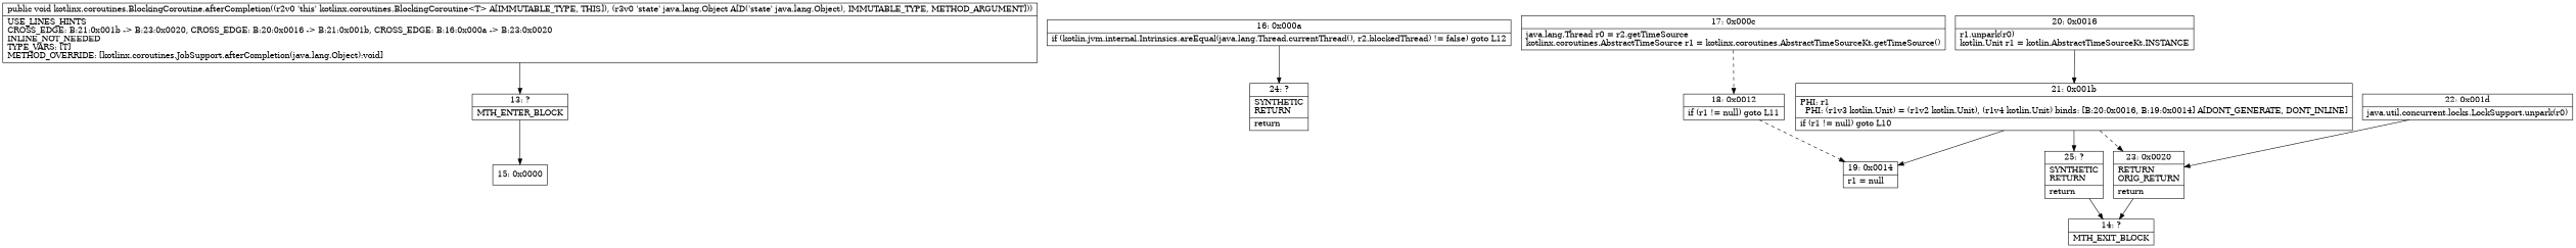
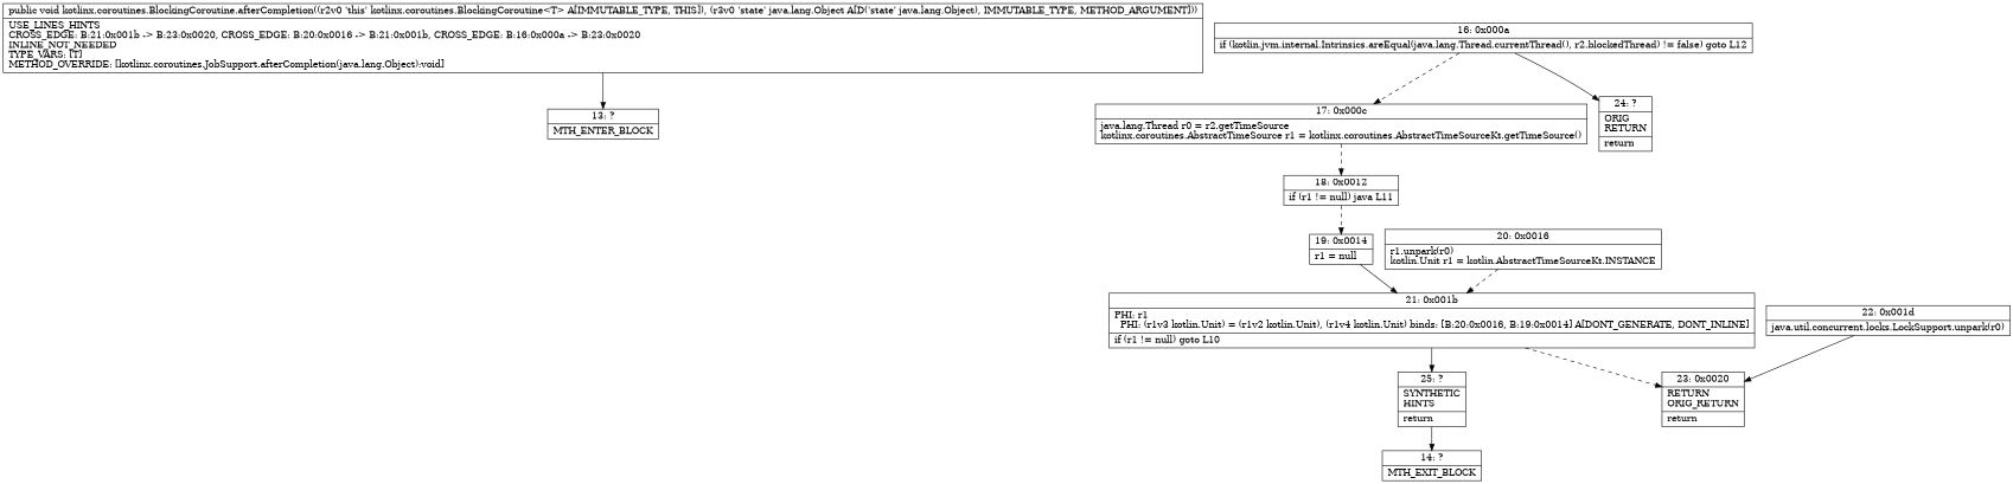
  digraph {
    node [shape=record]
    n1 [label="{13\:\ ?|MTH_ENTER_BLOCK\l}"]
-   n2 [label="{15\:\ 0x0000}"]
    n3 [label="{16\:\ 0x000a|if (kotlin.jvm.internal.Intrinsics.areEqual(java.lang.Thread.currentThread(), r2.blockedThread) != false) goto L12\l}"]
    n4 [label="{17\:\ 0x000c|java.lang.Thread r0 = r2.getTimeSource\lkotlinx.coroutines.AbstractTimeSource r1 = kotlinx.coroutines.AbstractTimeSourceKt.getTimeSource()\l}"]
-   n5 [label="{24\:\ ?|SYNTHETIC\lRETURN\l|return\l}"]
-   n6 [label="{18\:\ 0x0012|if (r1 != null) goto L11\l}"]
+   n5 [label="{24\:\ ?|ORIG\lRETURN\l|return\l}"]
+   n6 [label="{18\:\ 0x0012|if (r1 != null) java L11\l}"]
    n7 [label="{19\:\ 0x0014|r1 = null\l}"]
    n8 [label="{21\:\ 0x001b|PHI: r1 \l  PHI: (r1v3 kotlin.Unit) = (r1v2 kotlin.Unit), (r1v4 kotlin.Unit) binds: [B:20:0x0016, B:19:0x0014] A[DONT_GENERATE, DONT_INLINE]\l|if (r1 != null) goto L10\l}"]
    n9 [label="{20\:\ 0x0016|r1.unpark(r0)\lkotlin.Unit r1 = kotlin.AbstractTimeSourceKt.INSTANCE\l}"]
-   n10 [label="{25\:\ ?|SYNTHETIC\lRETURN\l|return\l}"]
+   n10 [label="{25\:\ ?|SYNTHETIC\lHINTS\l|return\l}"]
    n11 [label="{23\:\ 0x0020|RETURN\lORIG_RETURN\l|return\l}"]
    n12 [label="{22\:\ 0x001d|java.util.concurrent.locks.LockSupport.unpark(r0)\l}"]
    n13 [label="{14\:\ ?|MTH_EXIT_BLOCK\l}"]
    n14 [label="{public void kotlinx.coroutines.BlockingCoroutine.afterCompletion((r2v0 'this' kotlinx.coroutines.BlockingCoroutine\<T\> A[IMMUTABLE_TYPE, THIS]), (r3v0 'state' java.lang.Object A[D('state' java.lang.Object), IMMUTABLE_TYPE, METHOD_ARGUMENT]))  | USE_LINES_HINTS\lCROSS_EDGE: B:21:0x001b \-\> B:23:0x0020, CROSS_EDGE: B:20:0x0016 \-\> B:21:0x001b, CROSS_EDGE: B:16:0x000a \-\> B:23:0x0020\lINLINE_NOT_NEEDED\lTYPE_VARS: [T]\lMETHOD_OVERRIDE: [kotlinx.coroutines.JobSupport.afterCompletion(java.lang.Object):void]\l}"]
-   n1 -> n2
+   n3 -> n4 [style=dashed]
    n3 -> n5
    n4 -> n6 [style=dashed]
    n6 -> n7 [style=dashed]
-   n8 -> n7
+   n7 -> n8
    n8 -> n10
    n8 -> n11 [style=dashed]
-   n9 -> n8
+   n9 -> n8 [style=dashed]
    n10 -> n13
-   n11 -> n13
    n12 -> n11
    n14 -> n1
  }
